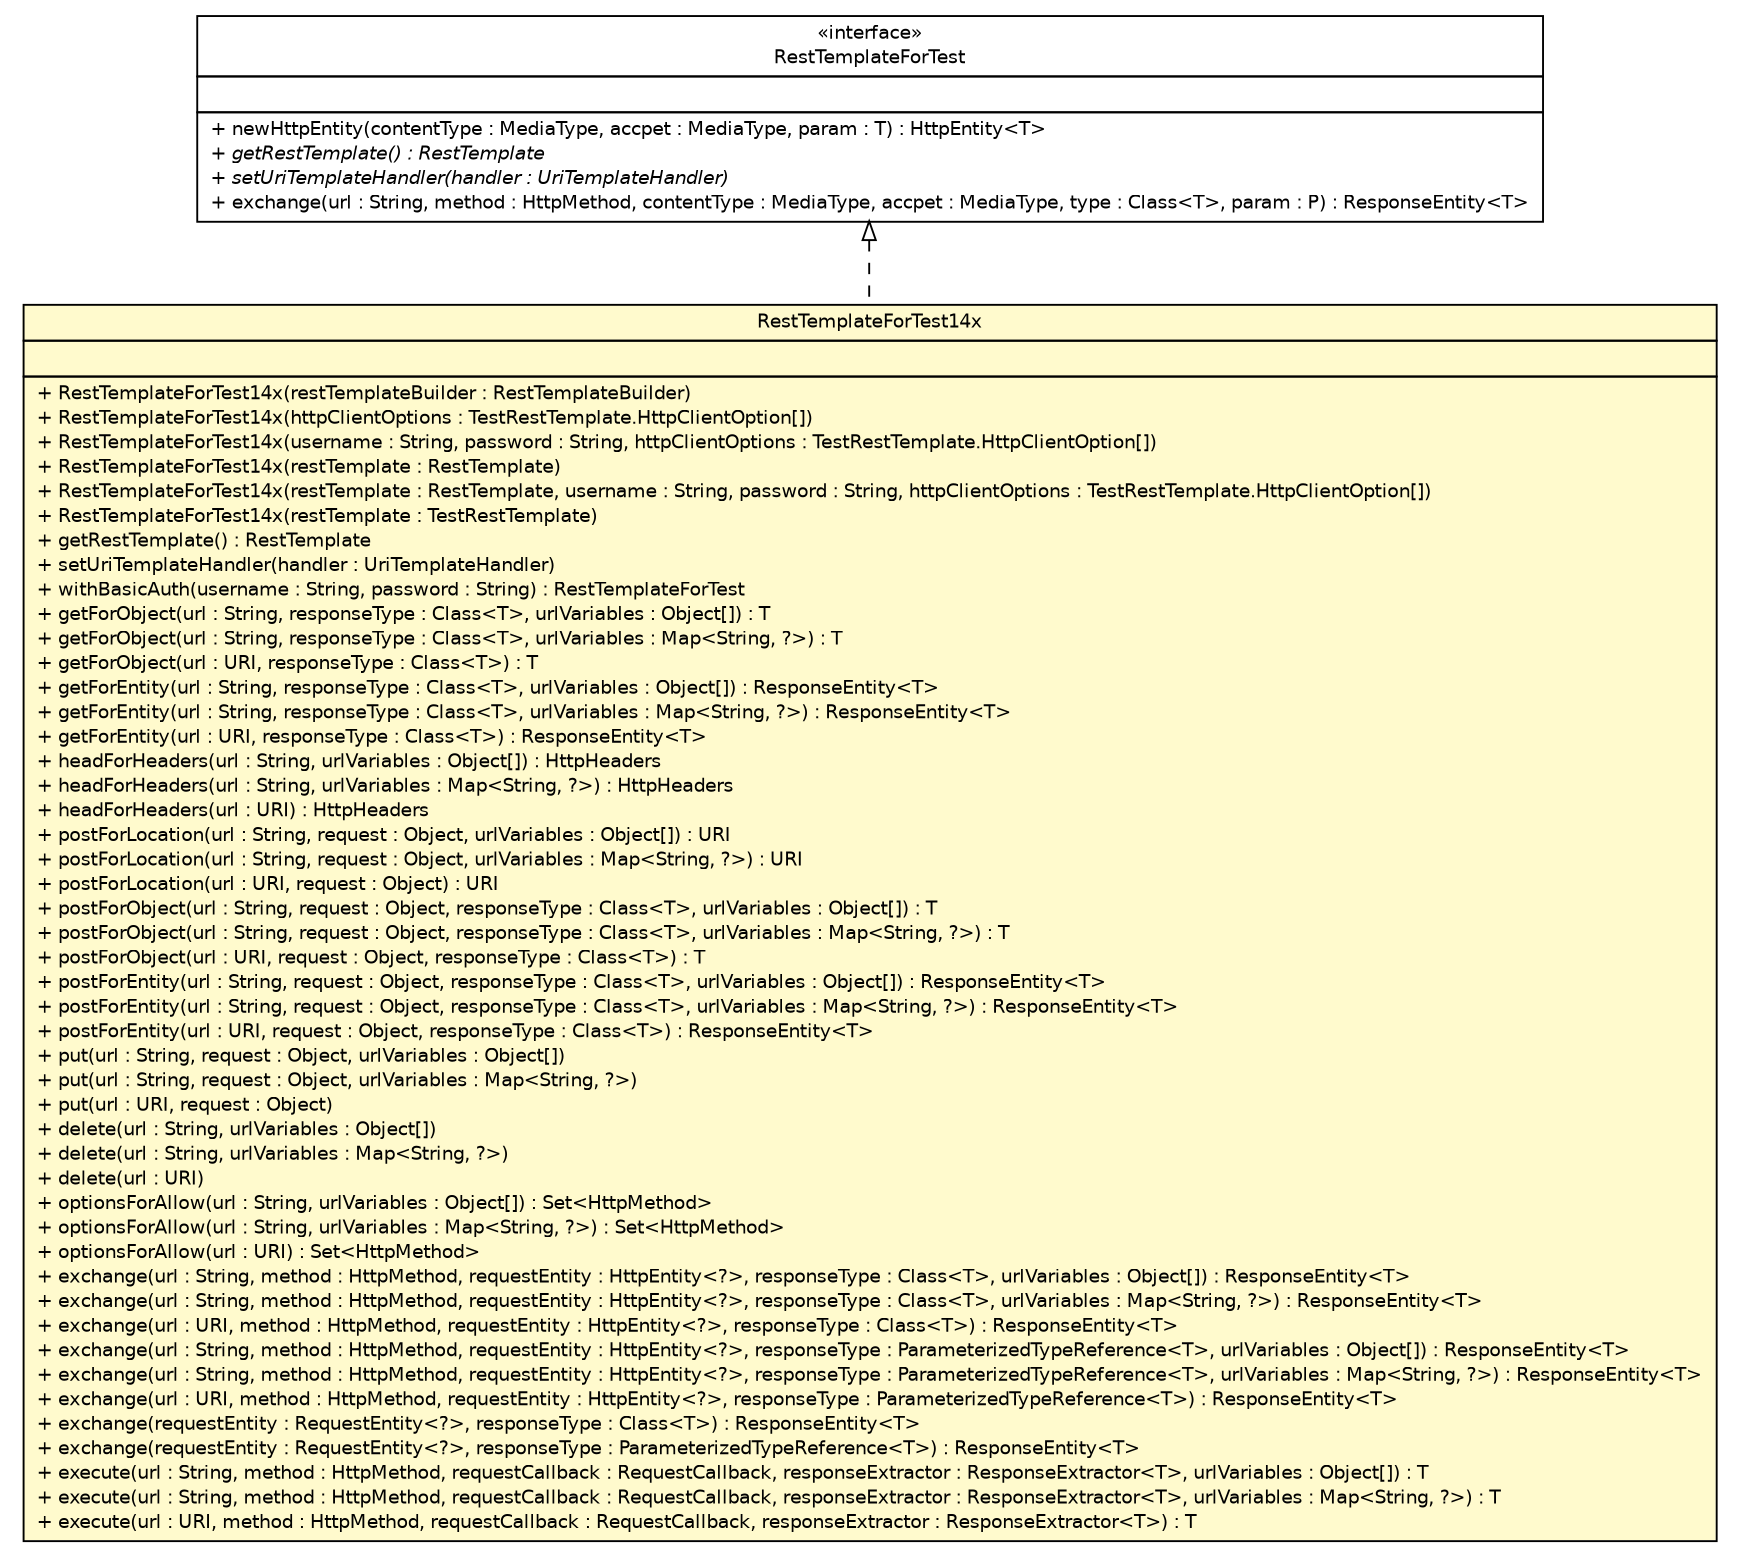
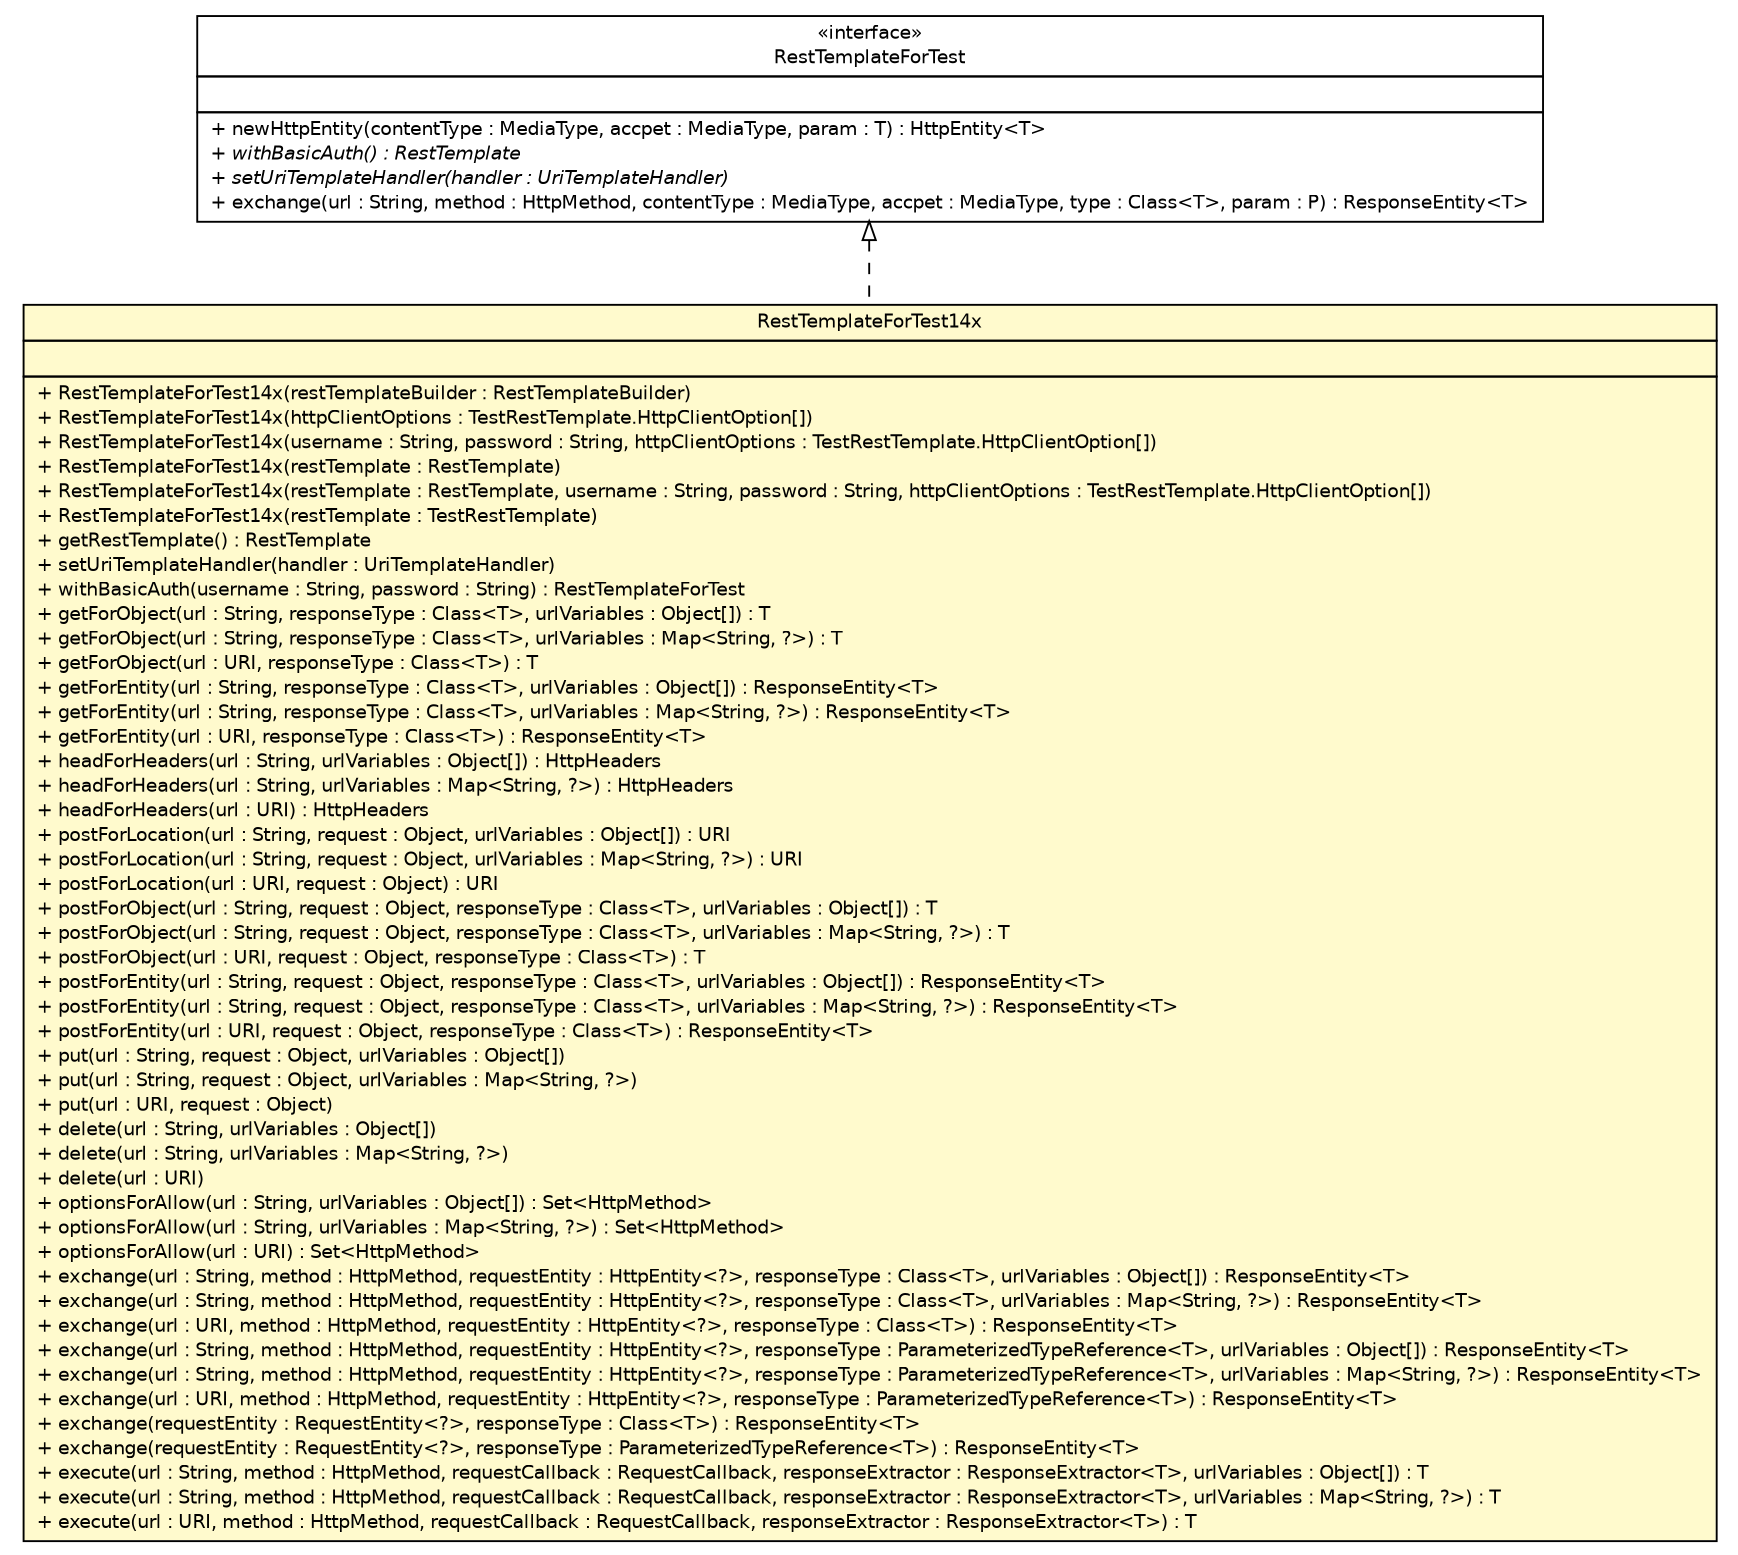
  digraph {
    nodesep=0.25
    ranksep=0.5
    node [fontcolor=black fontname=Helvetica fontsize=10.0 shape=plaintext]
    n1 [label=<<table title="com.yirendai.oss.lib.test.RestTemplateForTest14x" border="0" cellborder="1" cellspacing="0" cellpadding="2" port="p" bgcolor="lemonChiffon" href="./RestTemplateForTest14x.html"> 		<tr><td><table border="0" cellspacing="0" cellpadding="1"> <tr><td align="center" balign="center"> RestTemplateForTest14x </td></tr> 		</table></td></tr> 		<tr><td><table border="0" cellspacing="0" cellpadding="1"> <tr><td align="left" balign="left">  </td></tr> 		</table></td></tr> 		<tr><td><table border="0" cellspacing="0" cellpadding="1"> <tr><td align="left" balign="left"> + RestTemplateForTest14x(restTemplateBuilder : RestTemplateBuilder) </td></tr> <tr><td align="left" balign="left"> + RestTemplateForTest14x(httpClientOptions : TestRestTemplate.HttpClientOption[]) </td></tr> <tr><td align="left" balign="left"> + RestTemplateForTest14x(username : String, password : String, httpClientOptions : TestRestTemplate.HttpClientOption[]) </td></tr> <tr><td align="left" balign="left"> + RestTemplateForTest14x(restTemplate : RestTemplate) </td></tr> <tr><td align="left" balign="left"> + RestTemplateForTest14x(restTemplate : RestTemplate, username : String, password : String, httpClientOptions : TestRestTemplate.HttpClientOption[]) </td></tr> <tr><td align="left" balign="left"> + RestTemplateForTest14x(restTemplate : TestRestTemplate) </td></tr> <tr><td align="left" balign="left"> + getRestTemplate() : RestTemplate </td></tr> <tr><td align="left" balign="left"> + setUriTemplateHandler(handler : UriTemplateHandler) </td></tr> <tr><td align="left" balign="left"> + withBasicAuth(username : String, password : String) : RestTemplateForTest </td></tr> <tr><td align="left" balign="left"> + getForObject(url : String, responseType : Class&lt;T&gt;, urlVariables : Object[]) : T </td></tr> <tr><td align="left" balign="left"> + getForObject(url : String, responseType : Class&lt;T&gt;, urlVariables : Map&lt;String, ?&gt;) : T </td></tr> <tr><td align="left" balign="left"> + getForObject(url : URI, responseType : Class&lt;T&gt;) : T </td></tr> <tr><td align="left" balign="left"> + getForEntity(url : String, responseType : Class&lt;T&gt;, urlVariables : Object[]) : ResponseEntity&lt;T&gt; </td></tr> <tr><td align="left" balign="left"> + getForEntity(url : String, responseType : Class&lt;T&gt;, urlVariables : Map&lt;String, ?&gt;) : ResponseEntity&lt;T&gt; </td></tr> <tr><td align="left" balign="left"> + getForEntity(url : URI, responseType : Class&lt;T&gt;) : ResponseEntity&lt;T&gt; </td></tr> <tr><td align="left" balign="left"> + headForHeaders(url : String, urlVariables : Object[]) : HttpHeaders </td></tr> <tr><td align="left" balign="left"> + headForHeaders(url : String, urlVariables : Map&lt;String, ?&gt;) : HttpHeaders </td></tr> <tr><td align="left" balign="left"> + headForHeaders(url : URI) : HttpHeaders </td></tr> <tr><td align="left" balign="left"> + postForLocation(url : String, request : Object, urlVariables : Object[]) : URI </td></tr> <tr><td align="left" balign="left"> + postForLocation(url : String, request : Object, urlVariables : Map&lt;String, ?&gt;) : URI </td></tr> <tr><td align="left" balign="left"> + postForLocation(url : URI, request : Object) : URI </td></tr> <tr><td align="left" balign="left"> + postForObject(url : String, request : Object, responseType : Class&lt;T&gt;, urlVariables : Object[]) : T </td></tr> <tr><td align="left" balign="left"> + postForObject(url : String, request : Object, responseType : Class&lt;T&gt;, urlVariables : Map&lt;String, ?&gt;) : T </td></tr> <tr><td align="left" balign="left"> + postForObject(url : URI, request : Object, responseType : Class&lt;T&gt;) : T </td></tr> <tr><td align="left" balign="left"> + postForEntity(url : String, request : Object, responseType : Class&lt;T&gt;, urlVariables : Object[]) : ResponseEntity&lt;T&gt; </td></tr> <tr><td align="left" balign="left"> + postForEntity(url : String, request : Object, responseType : Class&lt;T&gt;, urlVariables : Map&lt;String, ?&gt;) : ResponseEntity&lt;T&gt; </td></tr> <tr><td align="left" balign="left"> + postForEntity(url : URI, request : Object, responseType : Class&lt;T&gt;) : ResponseEntity&lt;T&gt; </td></tr> <tr><td align="left" balign="left"> + put(url : String, request : Object, urlVariables : Object[]) </td></tr> <tr><td align="left" balign="left"> + put(url : String, request : Object, urlVariables : Map&lt;String, ?&gt;) </td></tr> <tr><td align="left" balign="left"> + put(url : URI, request : Object) </td></tr> <tr><td align="left" balign="left"> + delete(url : String, urlVariables : Object[]) </td></tr> <tr><td align="left" balign="left"> + delete(url : String, urlVariables : Map&lt;String, ?&gt;) </td></tr> <tr><td align="left" balign="left"> + delete(url : URI) </td></tr> <tr><td align="left" balign="left"> + optionsForAllow(url : String, urlVariables : Object[]) : Set&lt;HttpMethod&gt; </td></tr> <tr><td align="left" balign="left"> + optionsForAllow(url : String, urlVariables : Map&lt;String, ?&gt;) : Set&lt;HttpMethod&gt; </td></tr> <tr><td align="left" balign="left"> + optionsForAllow(url : URI) : Set&lt;HttpMethod&gt; </td></tr> <tr><td align="left" balign="left"> + exchange(url : String, method : HttpMethod, requestEntity : HttpEntity&lt;?&gt;, responseType : Class&lt;T&gt;, urlVariables : Object[]) : ResponseEntity&lt;T&gt; </td></tr> <tr><td align="left" balign="left"> + exchange(url : String, method : HttpMethod, requestEntity : HttpEntity&lt;?&gt;, responseType : Class&lt;T&gt;, urlVariables : Map&lt;String, ?&gt;) : ResponseEntity&lt;T&gt; </td></tr> <tr><td align="left" balign="left"> + exchange(url : URI, method : HttpMethod, requestEntity : HttpEntity&lt;?&gt;, responseType : Class&lt;T&gt;) : ResponseEntity&lt;T&gt; </td></tr> <tr><td align="left" balign="left"> + exchange(url : String, method : HttpMethod, requestEntity : HttpEntity&lt;?&gt;, responseType : ParameterizedTypeReference&lt;T&gt;, urlVariables : Object[]) : ResponseEntity&lt;T&gt; </td></tr> <tr><td align="left" balign="left"> + exchange(url : String, method : HttpMethod, requestEntity : HttpEntity&lt;?&gt;, responseType : ParameterizedTypeReference&lt;T&gt;, urlVariables : Map&lt;String, ?&gt;) : ResponseEntity&lt;T&gt; </td></tr> <tr><td align="left" balign="left"> + exchange(url : URI, method : HttpMethod, requestEntity : HttpEntity&lt;?&gt;, responseType : ParameterizedTypeReference&lt;T&gt;) : ResponseEntity&lt;T&gt; </td></tr> <tr><td align="left" balign="left"> + exchange(requestEntity : RequestEntity&lt;?&gt;, responseType : Class&lt;T&gt;) : ResponseEntity&lt;T&gt; </td></tr> <tr><td align="left" balign="left"> + exchange(requestEntity : RequestEntity&lt;?&gt;, responseType : ParameterizedTypeReference&lt;T&gt;) : ResponseEntity&lt;T&gt; </td></tr> <tr><td align="left" balign="left"> + execute(url : String, method : HttpMethod, requestCallback : RequestCallback, responseExtractor : ResponseExtractor&lt;T&gt;, urlVariables : Object[]) : T </td></tr> <tr><td align="left" balign="left"> + execute(url : String, method : HttpMethod, requestCallback : RequestCallback, responseExtractor : ResponseExtractor&lt;T&gt;, urlVariables : Map&lt;String, ?&gt;) : T </td></tr> <tr><td align="left" balign="left"> + execute(url : URI, method : HttpMethod, requestCallback : RequestCallback, responseExtractor : ResponseExtractor&lt;T&gt;) : T </td></tr> 		</table></td></tr> 		</table>>]
-   n2 [label=<<table title="com.yirendai.oss.lib.test.RestTemplateForTest" border="0" cellborder="1" cellspacing="0" cellpadding="2" port="p" href="./RestTemplateForTest.html"> 		<tr><td><table border="0" cellspacing="0" cellpadding="1"> <tr><td align="center" balign="center"> &#171;interface&#187; </td></tr> <tr><td align="center" balign="center"> RestTemplateForTest </td></tr> 		</table></td></tr> 		<tr><td><table border="0" cellspacing="0" cellpadding="1"> <tr><td align="left" balign="left">  </td></tr> 		</table></td></tr> 		<tr><td><table border="0" cellspacing="0" cellpadding="1"> <tr><td align="left" balign="left"> + newHttpEntity(contentType : MediaType, accpet : MediaType, param : T) : HttpEntity&lt;T&gt; </td></tr> <tr><td align="left" balign="left"><font face="Helvetica-Oblique" point-size="10.0"> + getRestTemplate() : RestTemplate </font></td></tr> <tr><td align="left" balign="left"><font face="Helvetica-Oblique" point-size="10.0"> + setUriTemplateHandler(handler : UriTemplateHandler) </font></td></tr> <tr><td align="left" balign="left"> + exchange(url : String, method : HttpMethod, contentType : MediaType, accpet : MediaType, type : Class&lt;T&gt;, param : P) : ResponseEntity&lt;T&gt; </td></tr> 		</table></td></tr> 		</table>>]
+   n2 [label=<<table title="com.yirendai.oss.lib.test.RestTemplateForTest" border="0" cellborder="1" cellspacing="0" cellpadding="2" port="p" href="./RestTemplateForTest.html"> 		<tr><td><table border="0" cellspacing="0" cellpadding="1"> <tr><td align="center" balign="center"> &#171;interface&#187; </td></tr> <tr><td align="center" balign="center"> RestTemplateForTest </td></tr> 		</table></td></tr> 		<tr><td><table border="0" cellspacing="0" cellpadding="1"> <tr><td align="left" balign="left">  </td></tr> 		</table></td></tr> 		<tr><td><table border="0" cellspacing="0" cellpadding="1"> <tr><td align="left" balign="left"> + newHttpEntity(contentType : MediaType, accpet : MediaType, param : T) : HttpEntity&lt;T&gt; </td></tr> <tr><td align="left" balign="left"><font face="Helvetica-Oblique" point-size="10.0"> + withBasicAuth() : RestTemplate </font></td></tr> <tr><td align="left" balign="left"><font face="Helvetica-Oblique" point-size="10.0"> + setUriTemplateHandler(handler : UriTemplateHandler) </font></td></tr> <tr><td align="left" balign="left"> + exchange(url : String, method : HttpMethod, contentType : MediaType, accpet : MediaType, type : Class&lt;T&gt;, param : P) : ResponseEntity&lt;T&gt; </td></tr> 		</table></td></tr> 		</table>>]
    n2 -> n1 [arrowtail=empty dir=back fontname=Helvetica fontsize=10 headport=p labelfontname=Helvetica labelfontsize=10 style=dashed tailport=p]
  }
